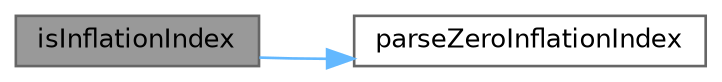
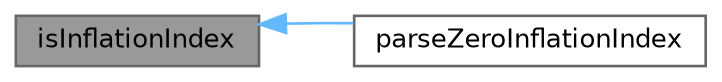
  digraph {
    rankdir=LR
    node [fontname=Helvetica fontsize=10 shape=box style=filled]
    n1 [color=gray40 fillcolor=grey60 fontcolor=black height=0.2 label=isInflationIndex width=0.4]
    n2 [color=grey40 fillcolor=white height=0.2 label=parseZeroInflationIndex width=0.4]
-   n1 -> n2 [color=steelblue1 fontname=Helvetica fontsize=10 labelfontname=Helvetica labelfontsize=10 style=solid]
+   n2 -> n1 [color=steelblue1 fontname=Helvetica fontsize=10 labelfontname=Helvetica labelfontsize=10 style=solid]
  }
